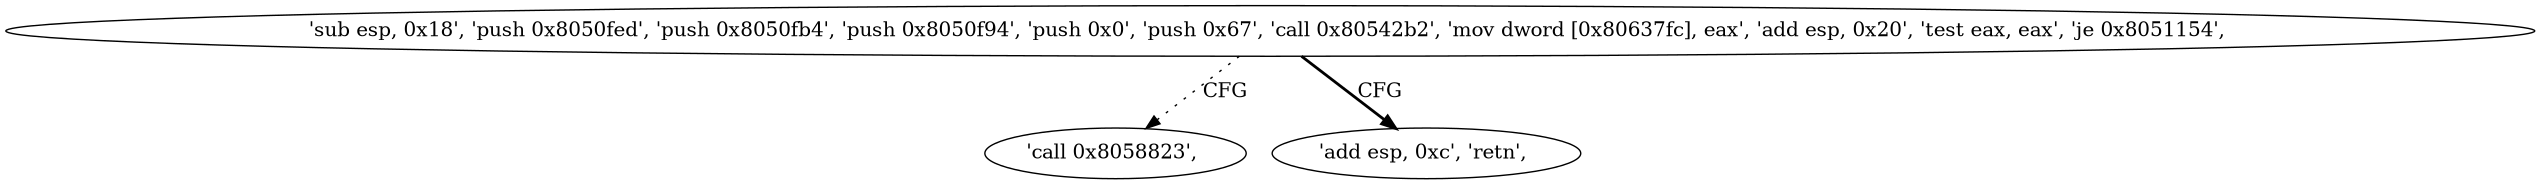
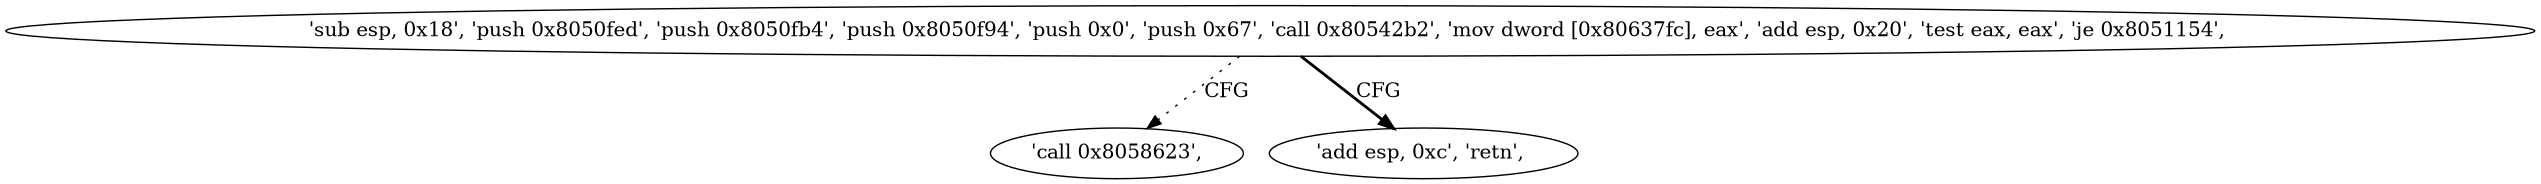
  digraph {
    n1 [label="'sub esp, 0x18', 'push 0x8050fed', 'push 0x8050fb4', 'push 0x8050f94', 'push 0x0', 'push 0x67', 'call 0x80542b2', 'mov dword [0x80637fc], eax', 'add esp, 0x20', 'test eax, eax', 'je 0x8051154', "]
-   n2 [label="'call 0x8058823', "]
+   n2 [label="'call 0x8058623',"]
    n3 [label="'add esp, 0xc', 'retn', "]
    n1 -> n2 [label=CFG style=dotted]
    n1 -> n3 [label=CFG style=bold]
  }
